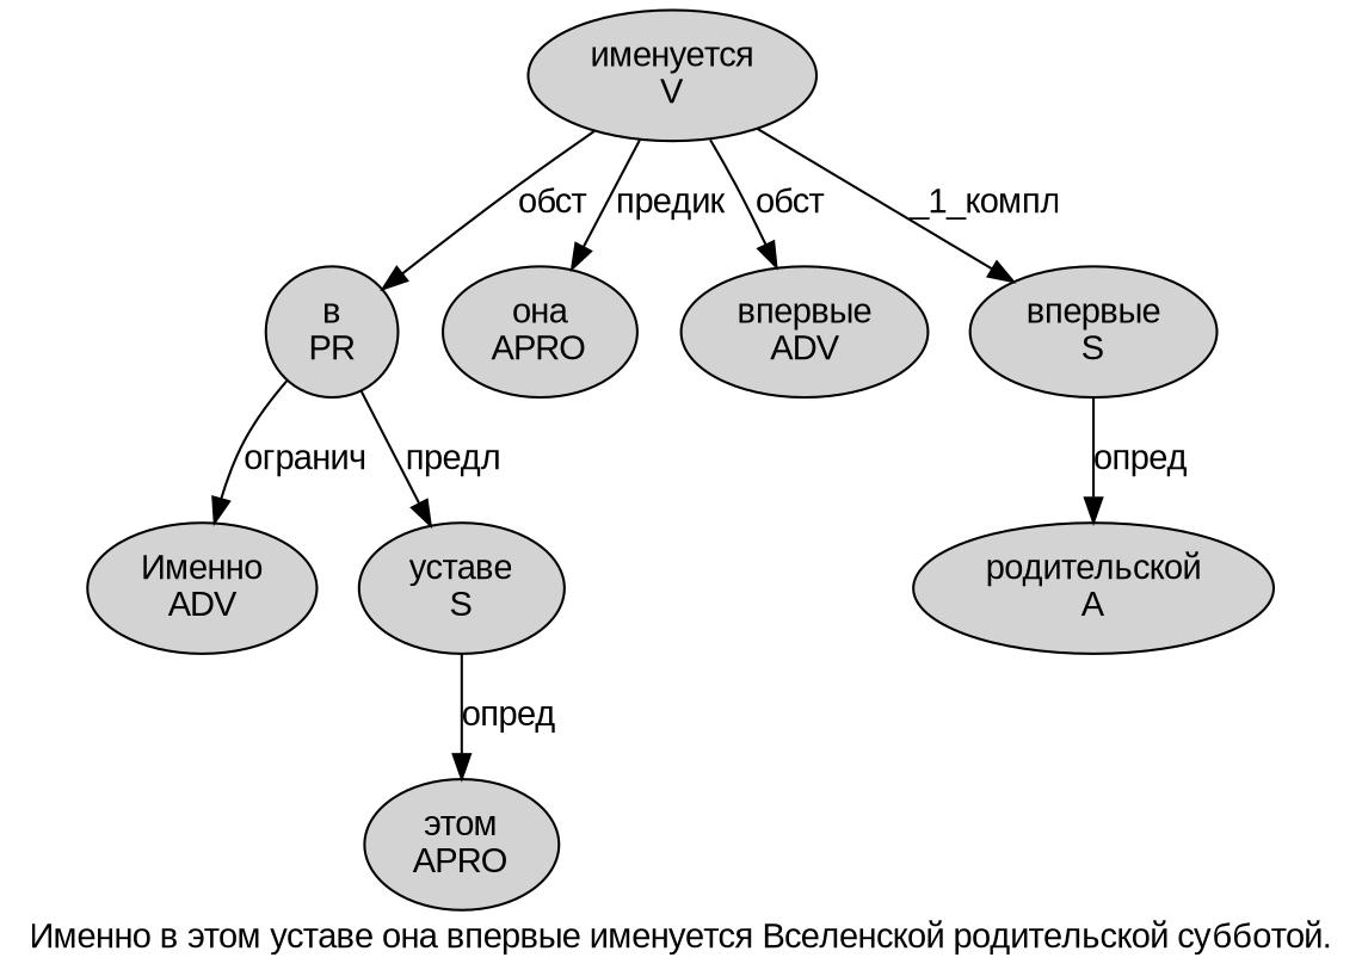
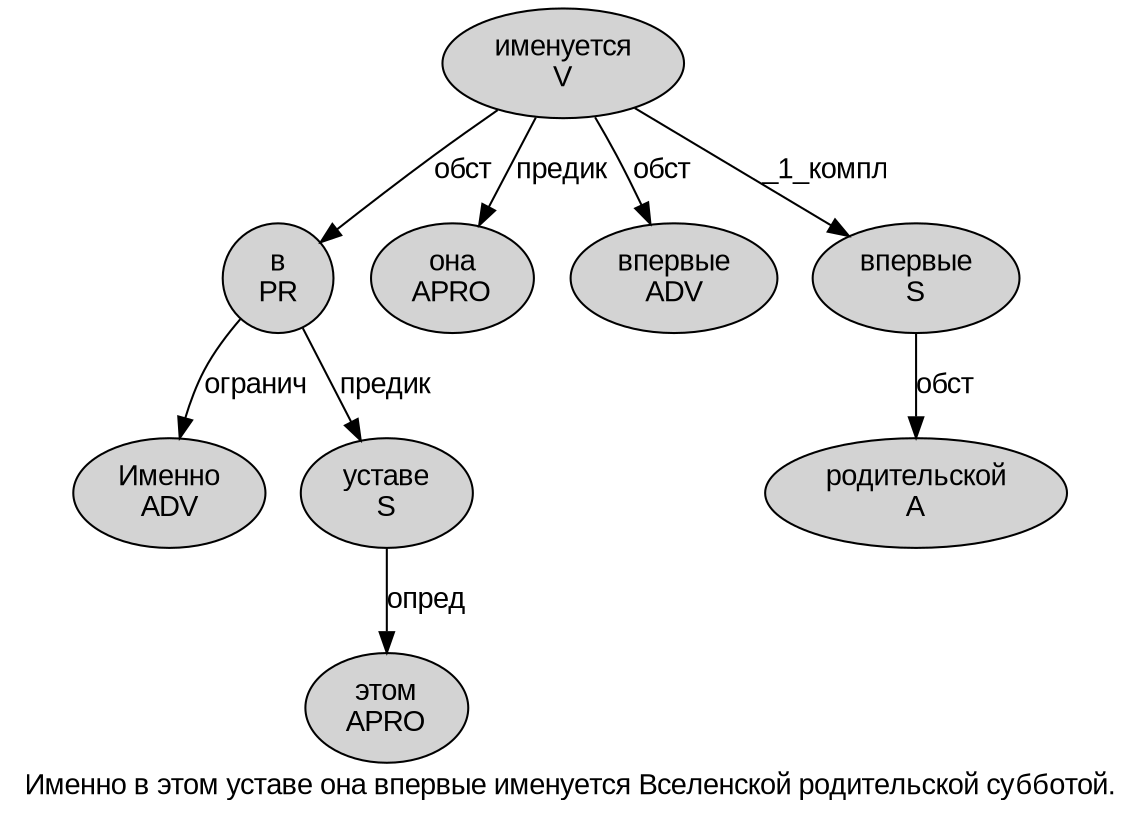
  digraph {
    fontname="Liberation Sans"
    label="Именно в этом уставе она впервые именуется Вселенской родительской субботой."
    node [fillcolor=lightgray fontname="Liberation Sans" penwidth=1 shape=ellipse style=filled]
    edge [fontname="Liberation Sans"]
    n1 [label="Именно\nADV"]
    n2 [label="в\nPR"]
    n3 [label="уставе\nS"]
    n4 [label="этом\nAPRO"]
    n5 [label="она\nAPRO"]
    n6 [label="впервые\nADV"]
    n7 [label="именуется\nV"]
    n8 [label="впервые\nS"]
    n9 [label="родительской\nA"]
    n2 -> n1 [label="огранич"]
-   n2 -> n3 [label="предл"]
+   n2 -> n3 [label="предик"]
    n3 -> n4 [label="опред"]
    n7 -> n2 [label="обст"]
    n7 -> n5 [label="предик"]
    n7 -> n6 [label="обст"]
    n7 -> n8 [label="_1_компл"]
-   n8 -> n9 [label="опред"]
+   n8 -> n9 [label="обст"]
  }
